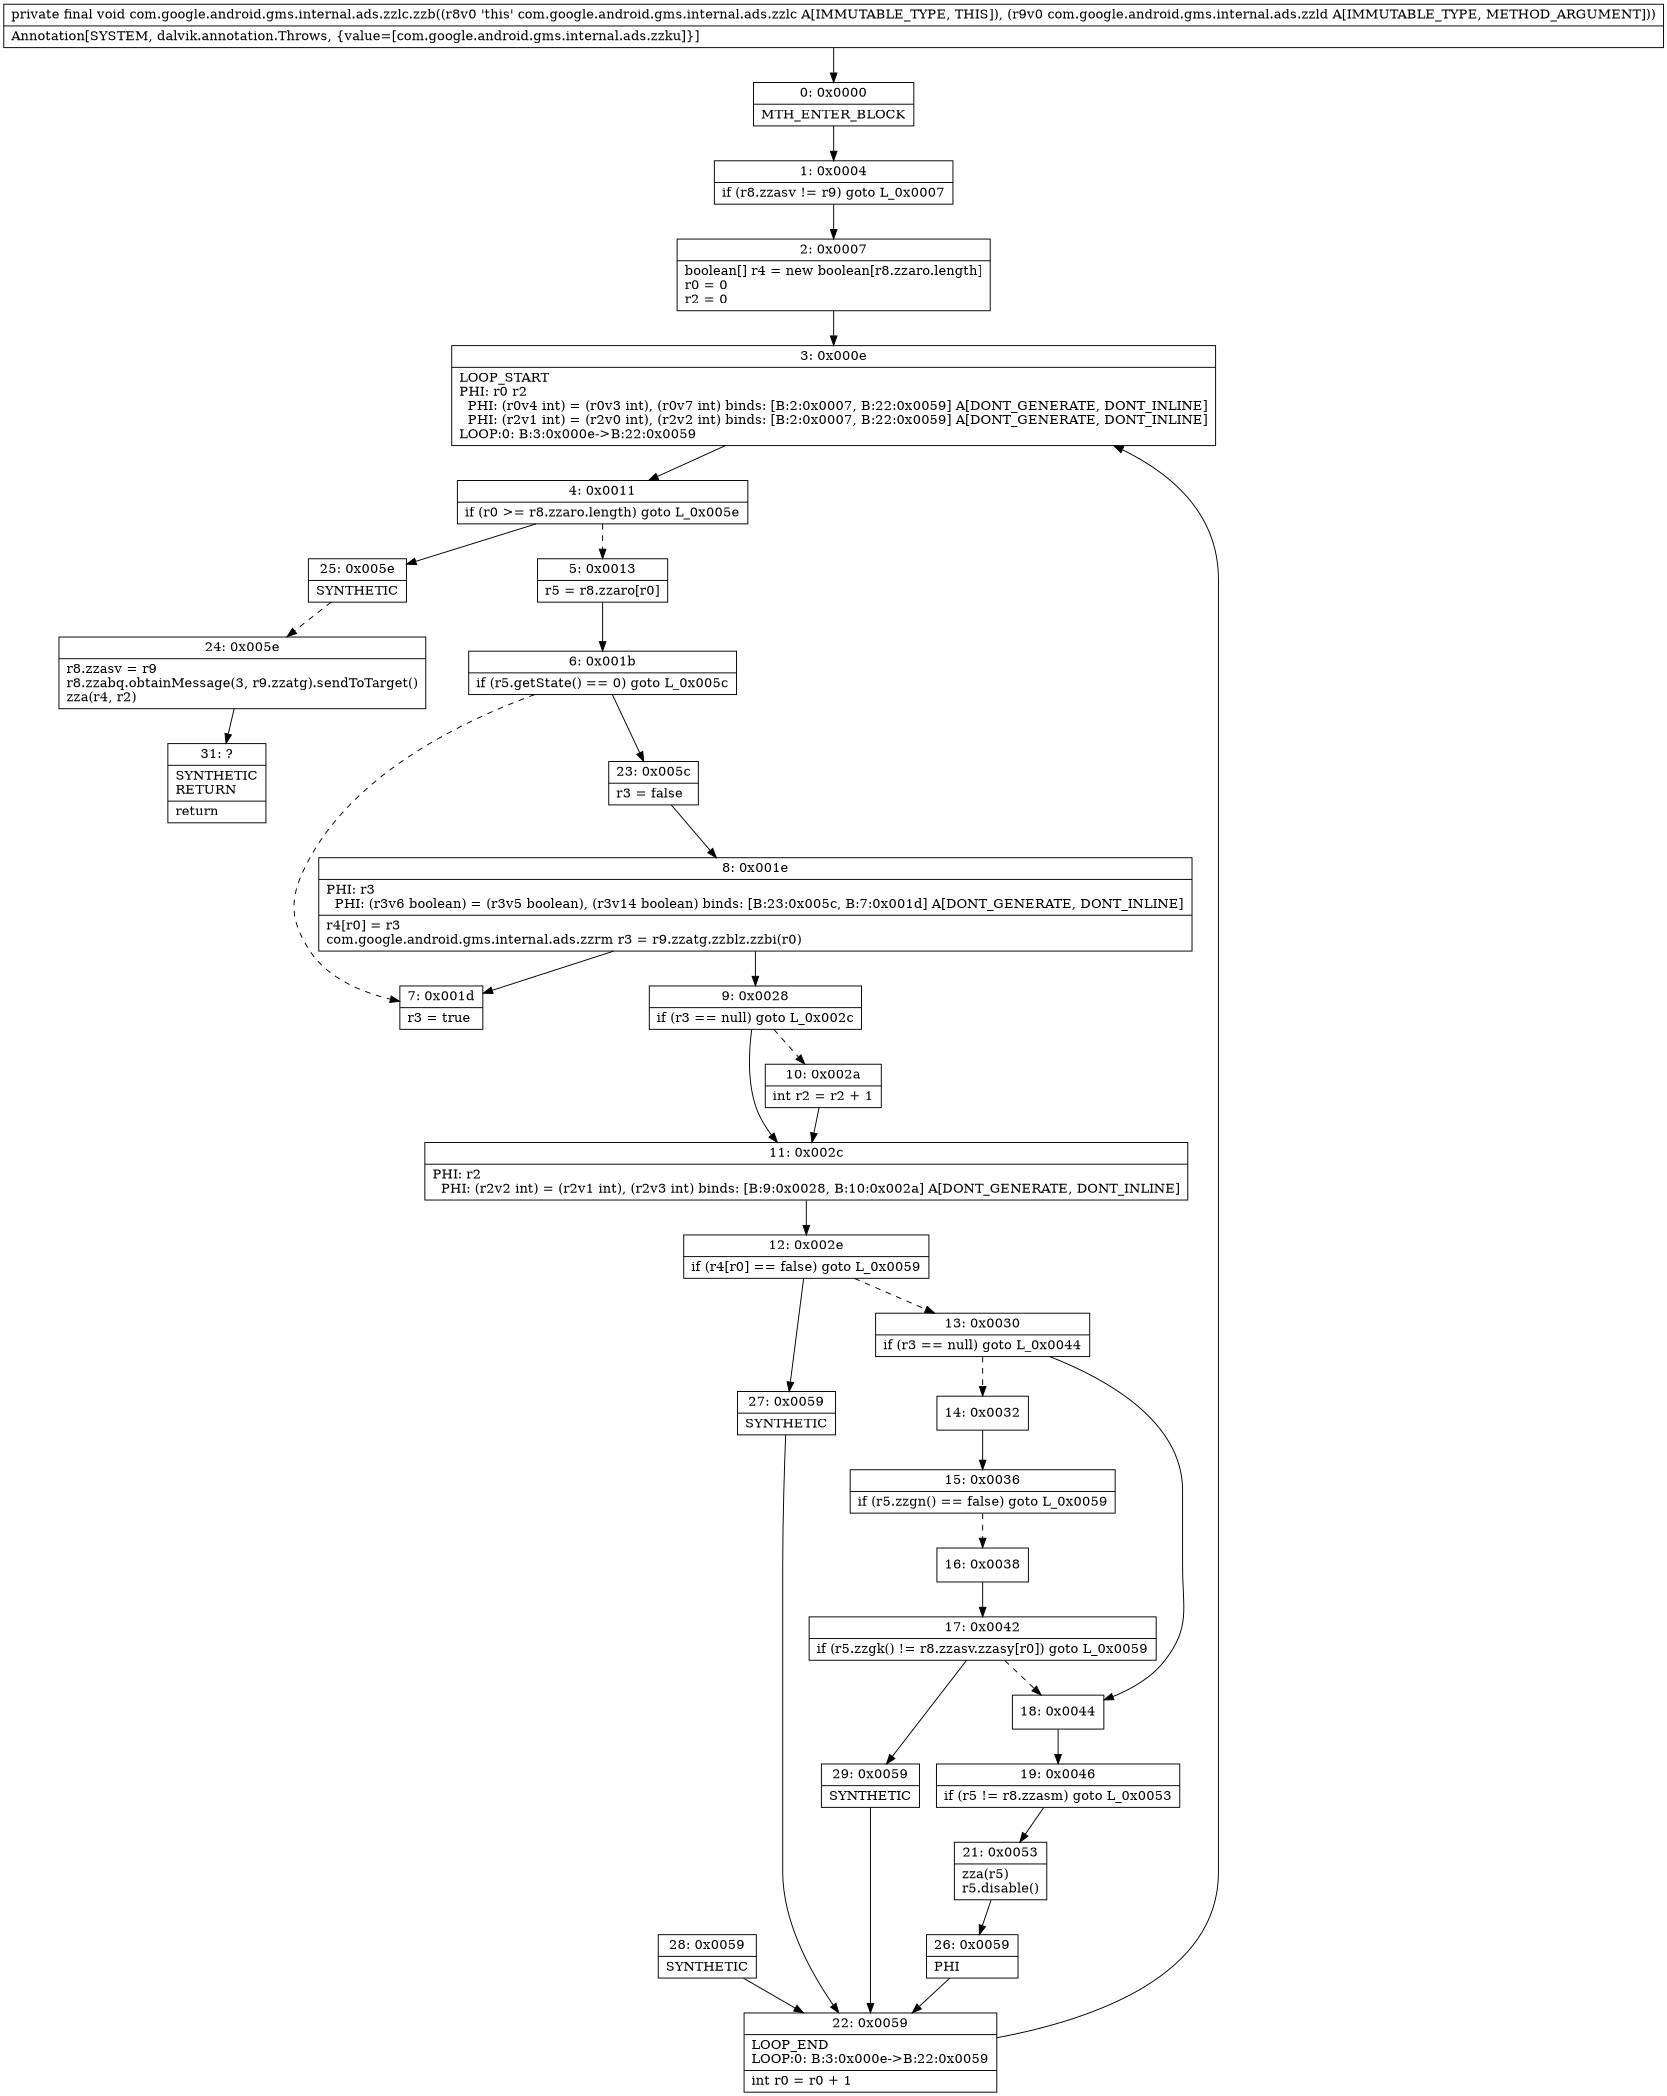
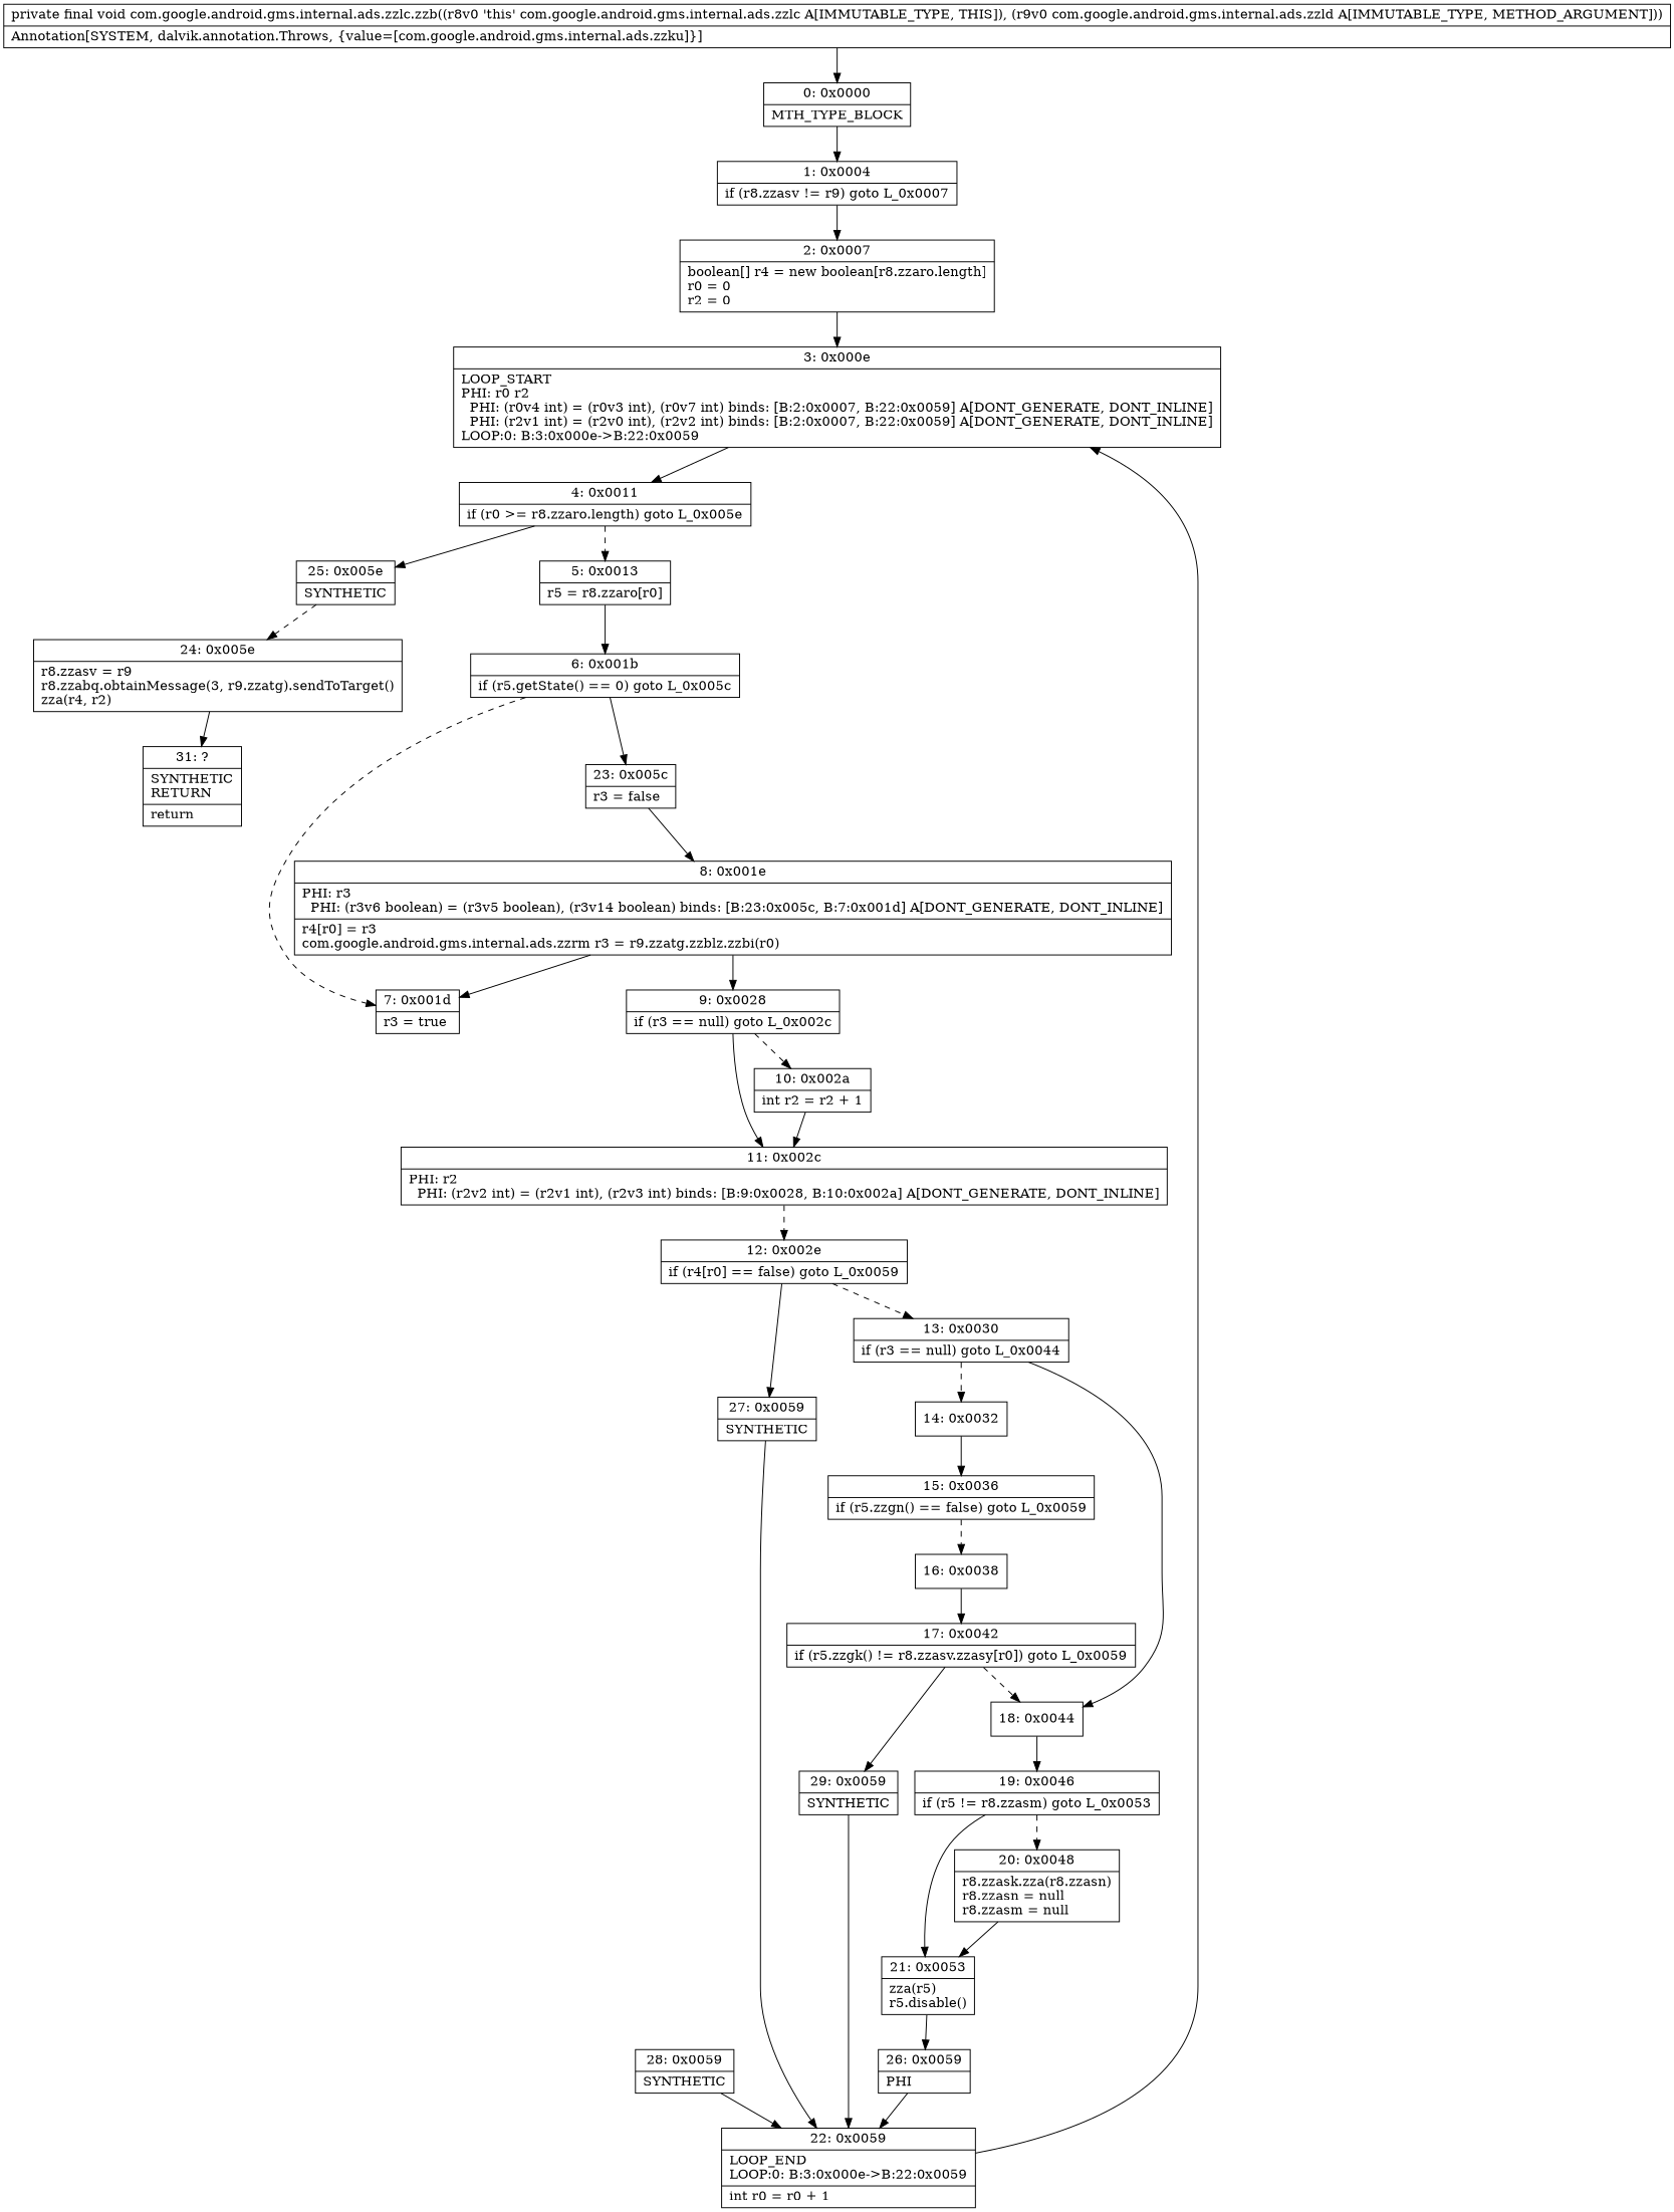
  digraph {
    node [shape=record]
-   n1 [label="{0\:\ 0x0000|MTH_ENTER_BLOCK\l}"]
+   n1 [label="{0\:\ 0x0000|MTH_TYPE_BLOCK\l}"]
    n2 [label="{1\:\ 0x0004|if (r8.zzasv != r9) goto L_0x0007\l}"]
    n3 [label="{2\:\ 0x0007|boolean[] r4 = new boolean[r8.zzaro.length]\lr0 = 0\lr2 = 0\l}"]
    n4 [label="{3\:\ 0x000e|LOOP_START\lPHI: r0 r2 \l  PHI: (r0v4 int) = (r0v3 int), (r0v7 int) binds: [B:2:0x0007, B:22:0x0059] A[DONT_GENERATE, DONT_INLINE]\l  PHI: (r2v1 int) = (r2v0 int), (r2v2 int) binds: [B:2:0x0007, B:22:0x0059] A[DONT_GENERATE, DONT_INLINE]\lLOOP:0: B:3:0x000e\-\>B:22:0x0059\l}"]
    n5 [label="{4\:\ 0x0011|if (r0 \>= r8.zzaro.length) goto L_0x005e\l}"]
    n6 [label="{5\:\ 0x0013|r5 = r8.zzaro[r0]\l}"]
    n7 [label="{25\:\ 0x005e|SYNTHETIC\l}"]
    n8 [label="{6\:\ 0x001b|if (r5.getState() == 0) goto L_0x005c\l}"]
    n9 [label="{24\:\ 0x005e|r8.zzasv = r9\lr8.zzabq.obtainMessage(3, r9.zzatg).sendToTarget()\lzza(r4, r2)\l}"]
    n10 [label="{7\:\ 0x001d|r3 = true\l}"]
    n11 [label="{23\:\ 0x005c|r3 = false\l}"]
    n12 [label="{8\:\ 0x001e|PHI: r3 \l  PHI: (r3v6 boolean) = (r3v5 boolean), (r3v14 boolean) binds: [B:23:0x005c, B:7:0x001d] A[DONT_GENERATE, DONT_INLINE]\l|r4[r0] = r3\lcom.google.android.gms.internal.ads.zzrm r3 = r9.zzatg.zzblz.zzbi(r0)\l}"]
    n13 [label="{9\:\ 0x0028|if (r3 == null) goto L_0x002c\l}"]
    n14 [label="{10\:\ 0x002a|int r2 = r2 + 1\l}"]
    n15 [label="{11\:\ 0x002c|PHI: r2 \l  PHI: (r2v2 int) = (r2v1 int), (r2v3 int) binds: [B:9:0x0028, B:10:0x002a] A[DONT_GENERATE, DONT_INLINE]\l}"]
    n16 [label="{12\:\ 0x002e|if (r4[r0] == false) goto L_0x0059\l}"]
    n17 [label="{13\:\ 0x0030|if (r3 == null) goto L_0x0044\l}"]
    n18 [label="{27\:\ 0x0059|SYNTHETIC\l}"]
    n19 [label="{14\:\ 0x0032}"]
    n20 [label="{18\:\ 0x0044}"]
    n21 [label="{22\:\ 0x0059|LOOP_END\lLOOP:0: B:3:0x000e\-\>B:22:0x0059\l|int r0 = r0 + 1\l}"]
    n22 [label="{15\:\ 0x0036|if (r5.zzgn() == false) goto L_0x0059\l}"]
    n23 [label="{19\:\ 0x0046|if (r5 != r8.zzasm) goto L_0x0053\l}"]
    n24 [label="{16\:\ 0x0038}"]
    n25 [label="{17\:\ 0x0042|if (r5.zzgk() != r8.zzasv.zzasy[r0]) goto L_0x0059\l}"]
    n26 [label="{28\:\ 0x0059|SYNTHETIC\l}"]
    n27 [label="{29\:\ 0x0059|SYNTHETIC\l}"]
+   n28 [label="{20\:\ 0x0048|r8.zzask.zza(r8.zzasn)\lr8.zzasn = null\lr8.zzasm = null\l}"]
    n29 [label="{21\:\ 0x0053|zza(r5)\lr5.disable()\l}"]
    n30 [label="{26\:\ 0x0059|PHI\l}"]
    n31 [label="{31\:\ ?|SYNTHETIC\lRETURN\l|return\l}"]
    n32 [label="{private final void com.google.android.gms.internal.ads.zzlc.zzb((r8v0 'this' com.google.android.gms.internal.ads.zzlc A[IMMUTABLE_TYPE, THIS]), (r9v0 com.google.android.gms.internal.ads.zzld A[IMMUTABLE_TYPE, METHOD_ARGUMENT]))  | Annotation[SYSTEM, dalvik.annotation.Throws, \{value=[com.google.android.gms.internal.ads.zzku]\}]\l}"]
    n1 -> n2
    n2 -> n3
    n3 -> n4
    n4 -> n5
    n5 -> n6 [style=dashed]
    n5 -> n7
    n6 -> n8
    n7 -> n9 [style=dashed]
    n8 -> n10 [style=dashed]
    n8 -> n11
    n9 -> n31
    n11 -> n12
    n12 -> n10
    n12 -> n13
    n13 -> n14 [style=dashed]
    n13 -> n15
    n14 -> n15
-   n15 -> n16
+   n15 -> n16 [style=dashed]
    n16 -> n17 [style=dashed]
    n16 -> n18
    n17 -> n19 [style=dashed]
    n17 -> n20
    n18 -> n21
    n19 -> n22
    n20 -> n23
    n21 -> n4
    n22 -> n24 [style=dashed]
+   n23 -> n28 [style=dashed]
    n23 -> n29
    n24 -> n25
    n25 -> n20 [style=dashed]
    n25 -> n27
    n26 -> n21
    n27 -> n21
+   n28 -> n29
    n29 -> n30
    n30 -> n21
    n32 -> n1
  }
